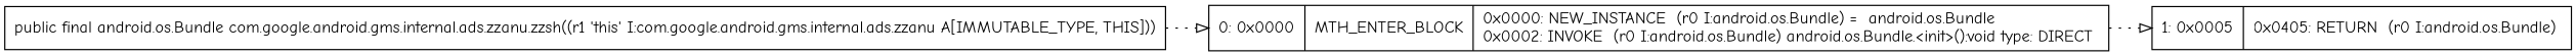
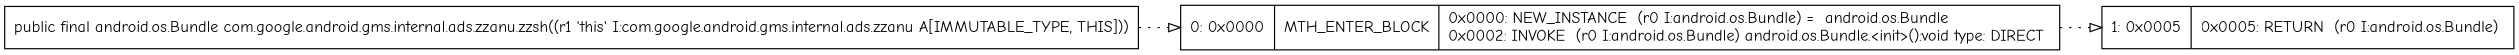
  digraph {
    rankdir=LR
    fontname="Comic Neue"
    node [shape=record color=black fontname="Comic Neue"]
    edge [style=dotted arrowhead=onormal fontname="Comic Neue"]
    n1 [label="{0\:\ 0x0000|MTH_ENTER_BLOCK\l|0x0000: NEW_INSTANCE  (r0 I:android.os.Bundle) =  android.os.Bundle \l0x0002: INVOKE  (r0 I:android.os.Bundle) android.os.Bundle.\<init\>():void type: DIRECT \l}"]
-   n2 [label="{1\:\ 0x0005|0x0405: RETURN  (r0 I:android.os.Bundle) \l}"]
+   n2 [label="{1\:\ 0x0005|0x0005: RETURN  (r0 I:android.os.Bundle) \l}"]
    n3 [label="{public final android.os.Bundle com.google.android.gms.internal.ads.zzanu.zzsh((r1 'this' I:com.google.android.gms.internal.ads.zzanu A[IMMUTABLE_TYPE, THIS])) }"]
    n1 -> n2
    n3 -> n1
  }
